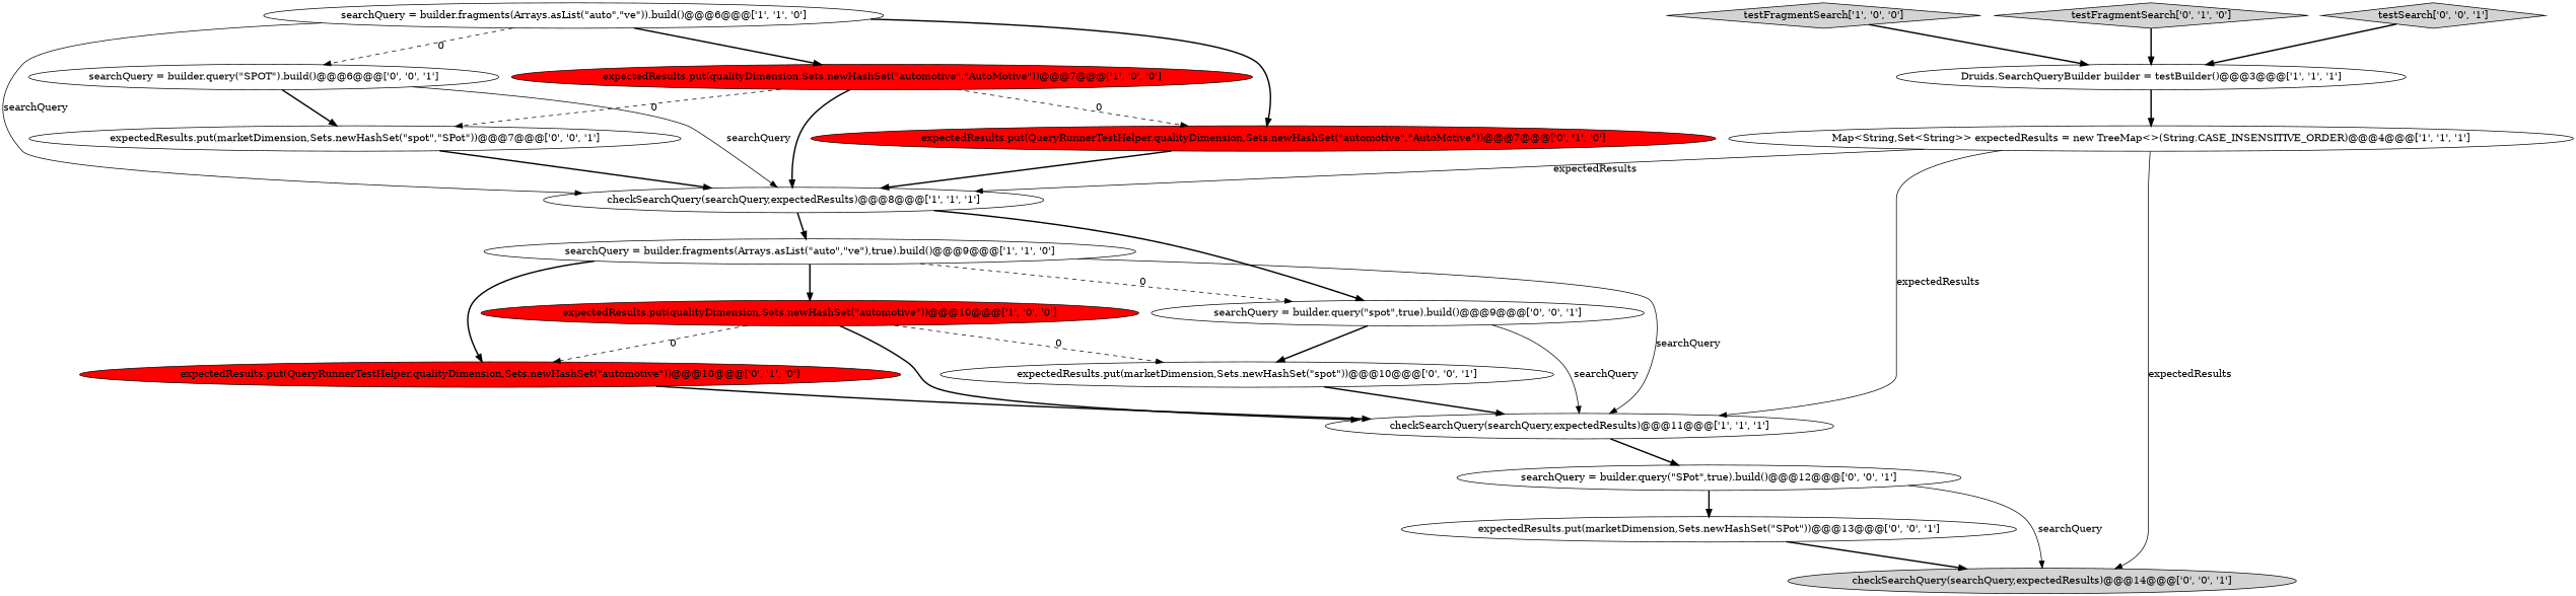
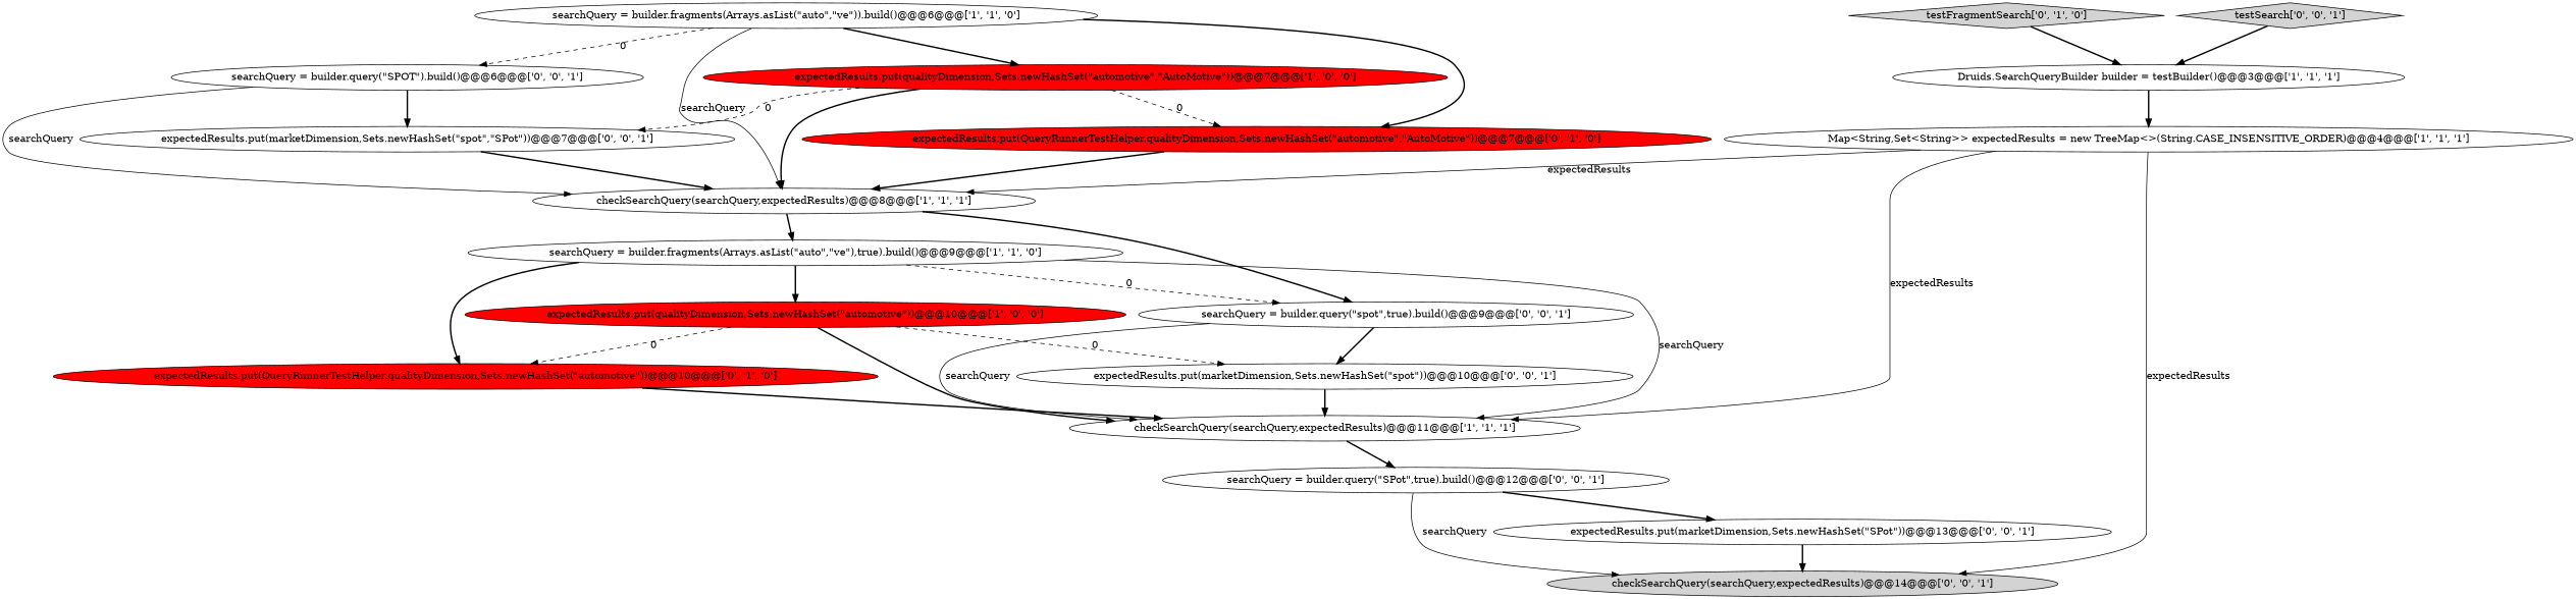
  digraph {
    node [fillcolor=white shape=ellipse style=filled]
    edge [style=bold]
    n1 [label="searchQuery = builder.query(\"spot\",true).build()@@@9@@@['0', '0', '1']"]
    n2 [label="expectedResults.put(marketDimension,Sets.newHashSet(\"spot\"))@@@10@@@['0', '0', '1']"]
    n3 [label="checkSearchQuery(searchQuery,expectedResults)@@@11@@@['1', '1', '1']"]
    n4 [label="searchQuery = builder.query(\"SPot\",true).build()@@@12@@@['0', '0', '1']"]
    n5 [fillcolor=red label="expectedResults.put(QueryRunnerTestHelper.qualityDimension,Sets.newHashSet(\"automotive\",\"AutoMotive\"))@@@7@@@['0', '1', '0']"]
    n6 [label="checkSearchQuery(searchQuery,expectedResults)@@@8@@@['1', '1', '1']"]
    n7 [label="searchQuery = builder.fragments(Arrays.asList(\"auto\",\"ve\"),true).build()@@@9@@@['1', '1', '0']"]
    n8 [fillcolor=red label="expectedResults.put(qualityDimension,Sets.newHashSet(\"automotive\"))@@@10@@@['1', '0', '0']"]
    n9 [fillcolor=red label="expectedResults.put(QueryRunnerTestHelper.qualityDimension,Sets.newHashSet(\"automotive\"))@@@10@@@['0', '1', '0']"]
    n10 [label="Map<String,Set<String>> expectedResults = new TreeMap<>(String.CASE_INSENSITIVE_ORDER)@@@4@@@['1', '1', '1']"]
    n11 [fillcolor=lightgray label="checkSearchQuery(searchQuery,expectedResults)@@@14@@@['0', '0', '1']"]
    n12 [fillcolor=red label="expectedResults.put(qualityDimension,Sets.newHashSet(\"automotive\",\"AutoMotive\"))@@@7@@@['1', '0', '0']"]
    n13 [label="expectedResults.put(marketDimension,Sets.newHashSet(\"spot\",\"SPot\"))@@@7@@@['0', '0', '1']"]
    n14 [label="Druids.SearchQueryBuilder builder = testBuilder()@@@3@@@['1', '1', '1']"]
    n15 [label="expectedResults.put(marketDimension,Sets.newHashSet(\"SPot\"))@@@13@@@['0', '0', '1']"]
    n16 [fillcolor=lightgray label="testFragmentSearch['0', '1', '0']" shape=diamond]
    n17 [fillcolor=lightgray label="testSearch['0', '0', '1']" shape=diamond]
    n18 [label="searchQuery = builder.query(\"SPOT\").build()@@@6@@@['0', '0', '1']"]
    n19 [label="searchQuery = builder.fragments(Arrays.asList(\"auto\",\"ve\")).build()@@@6@@@['1', '1', '0']"]
-   n20 [fillcolor=lightgray label="testFragmentSearch['1', '0', '0']" shape=diamond]
    n1 -> n2
    n1 -> n3 [label=searchQuery style=solid]
    n2 -> n3
    n3 -> n4
    n4 -> n11 [label=searchQuery style=solid]
    n4 -> n15
    n5 -> n6
    n6 -> n1
    n6 -> n7
    n7 -> n1 [label=0 style=dashed]
    n7 -> n3 [label=searchQuery style=solid]
    n7 -> n8
    n7 -> n9
    n8 -> n2 [label=0 style=dashed]
    n8 -> n3
    n8 -> n9 [label=0 style=dashed]
    n9 -> n3
    n10 -> n3 [label=expectedResults style=solid]
    n10 -> n6 [label=expectedResults style=solid]
    n10 -> n11 [label=expectedResults style=solid]
    n12 -> n5 [label=0 style=dashed]
    n12 -> n6
    n12 -> n13 [label=0 style=dashed]
    n13 -> n6
    n14 -> n10
    n15 -> n11
    n16 -> n14
    n17 -> n14
    n18 -> n6 [label=searchQuery style=solid]
    n18 -> n13
    n19 -> n5
    n19 -> n6 [label=searchQuery style=solid]
    n19 -> n12
    n19 -> n18 [label=0 style=dashed]
-   n20 -> n14
  }
